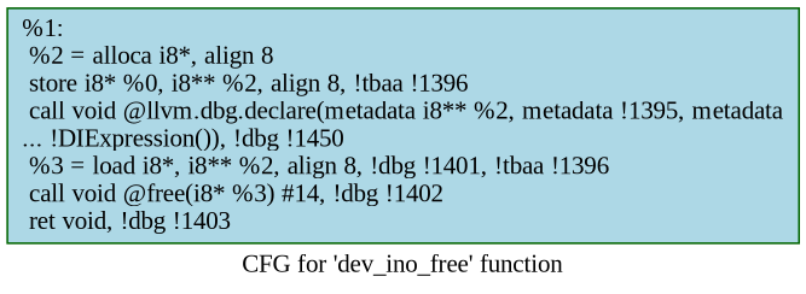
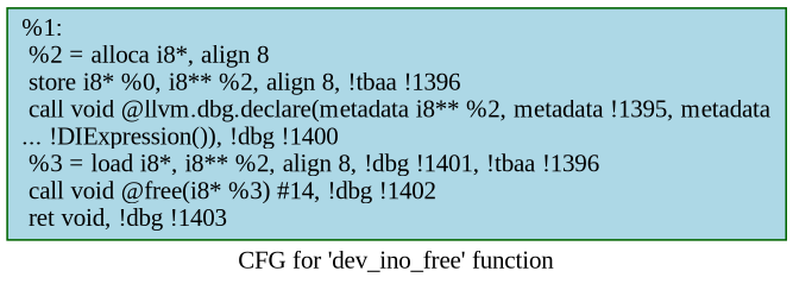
  digraph {
    label="CFG for 'dev_ino_free' function"
    fontname="Liberation Serif"
-   n1 [label="{%1:\l  %2 = alloca i8*, align 8\l  store i8* %0, i8** %2, align 8, !tbaa !1396\l  call void @llvm.dbg.declare(metadata i8** %2, metadata !1395, metadata\l... !DIExpression()), !dbg !1450\l  %3 = load i8*, i8** %2, align 8, !dbg !1401, !tbaa !1396\l  call void @free(i8* %3) #14, !dbg !1402\l  ret void, !dbg !1403\l}" shape=record style=filled fillcolor=lightblue color=darkgreen fontname="Liberation Serif"]
+   n1 [label="{%1:\l  %2 = alloca i8*, align 8\l  store i8* %0, i8** %2, align 8, !tbaa !1396\l  call void @llvm.dbg.declare(metadata i8** %2, metadata !1395, metadata\l... !DIExpression()), !dbg !1400\l  %3 = load i8*, i8** %2, align 8, !dbg !1401, !tbaa !1396\l  call void @free(i8* %3) #14, !dbg !1402\l  ret void, !dbg !1403\l}" shape=record style=filled fillcolor=lightblue color=darkgreen fontname="Liberation Serif"]
  }
